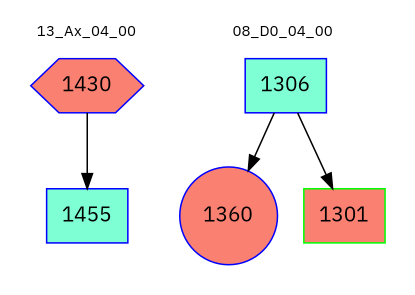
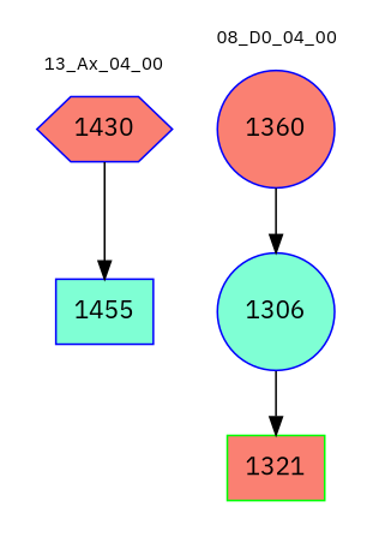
  digraph {
    fontname="IBM Plex Sans"
    node [color=blue fillcolor=salmon fontname="IBM Plex Sans" shape=box style=filled]
    edge [color=black fontname="IBM Plex Sans"]
    n1 [label=1430 shape=hexagon]
    n2 [fillcolor=aquamarine label=1455]
-   n3 [fillcolor=aquamarine label=1306]
+   n3 [fillcolor=aquamarine label=1306 shape=circle]
    n4 [label=1360 shape=circle]
-   n5 [color=green label=1301]
+   n5 [color=green label=1321]
    subgraph cluster_1 {
      color=white
      fontsize=10
      label="13_Ax_04_00"
      n1
      n2
    }
    subgraph cluster_2 {
      color=white
      fontsize=10
      label="08_D0_04_00"
      n3
      n4
      n5
    }
    n1 -> n2
-   n3 -> n4
+   n4 -> n3
    n3 -> n5
  }
